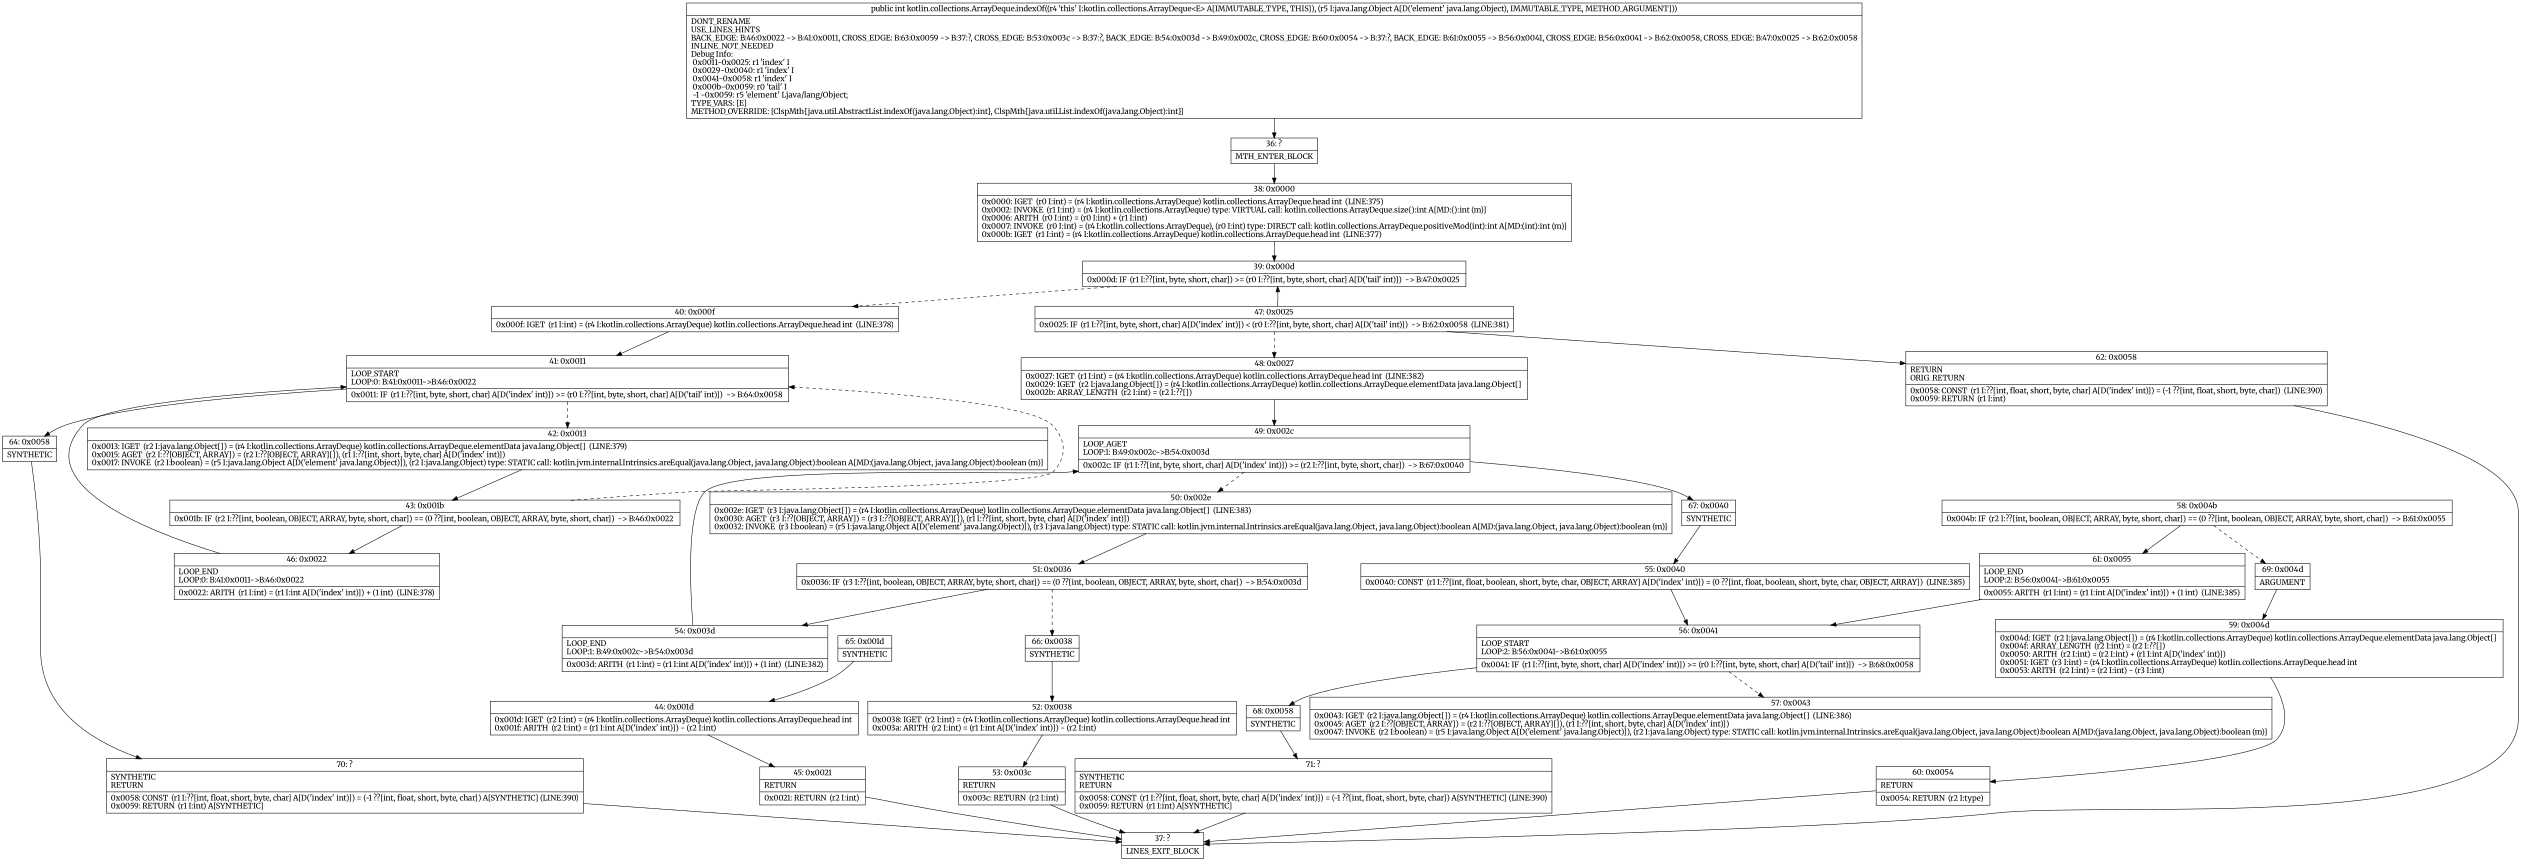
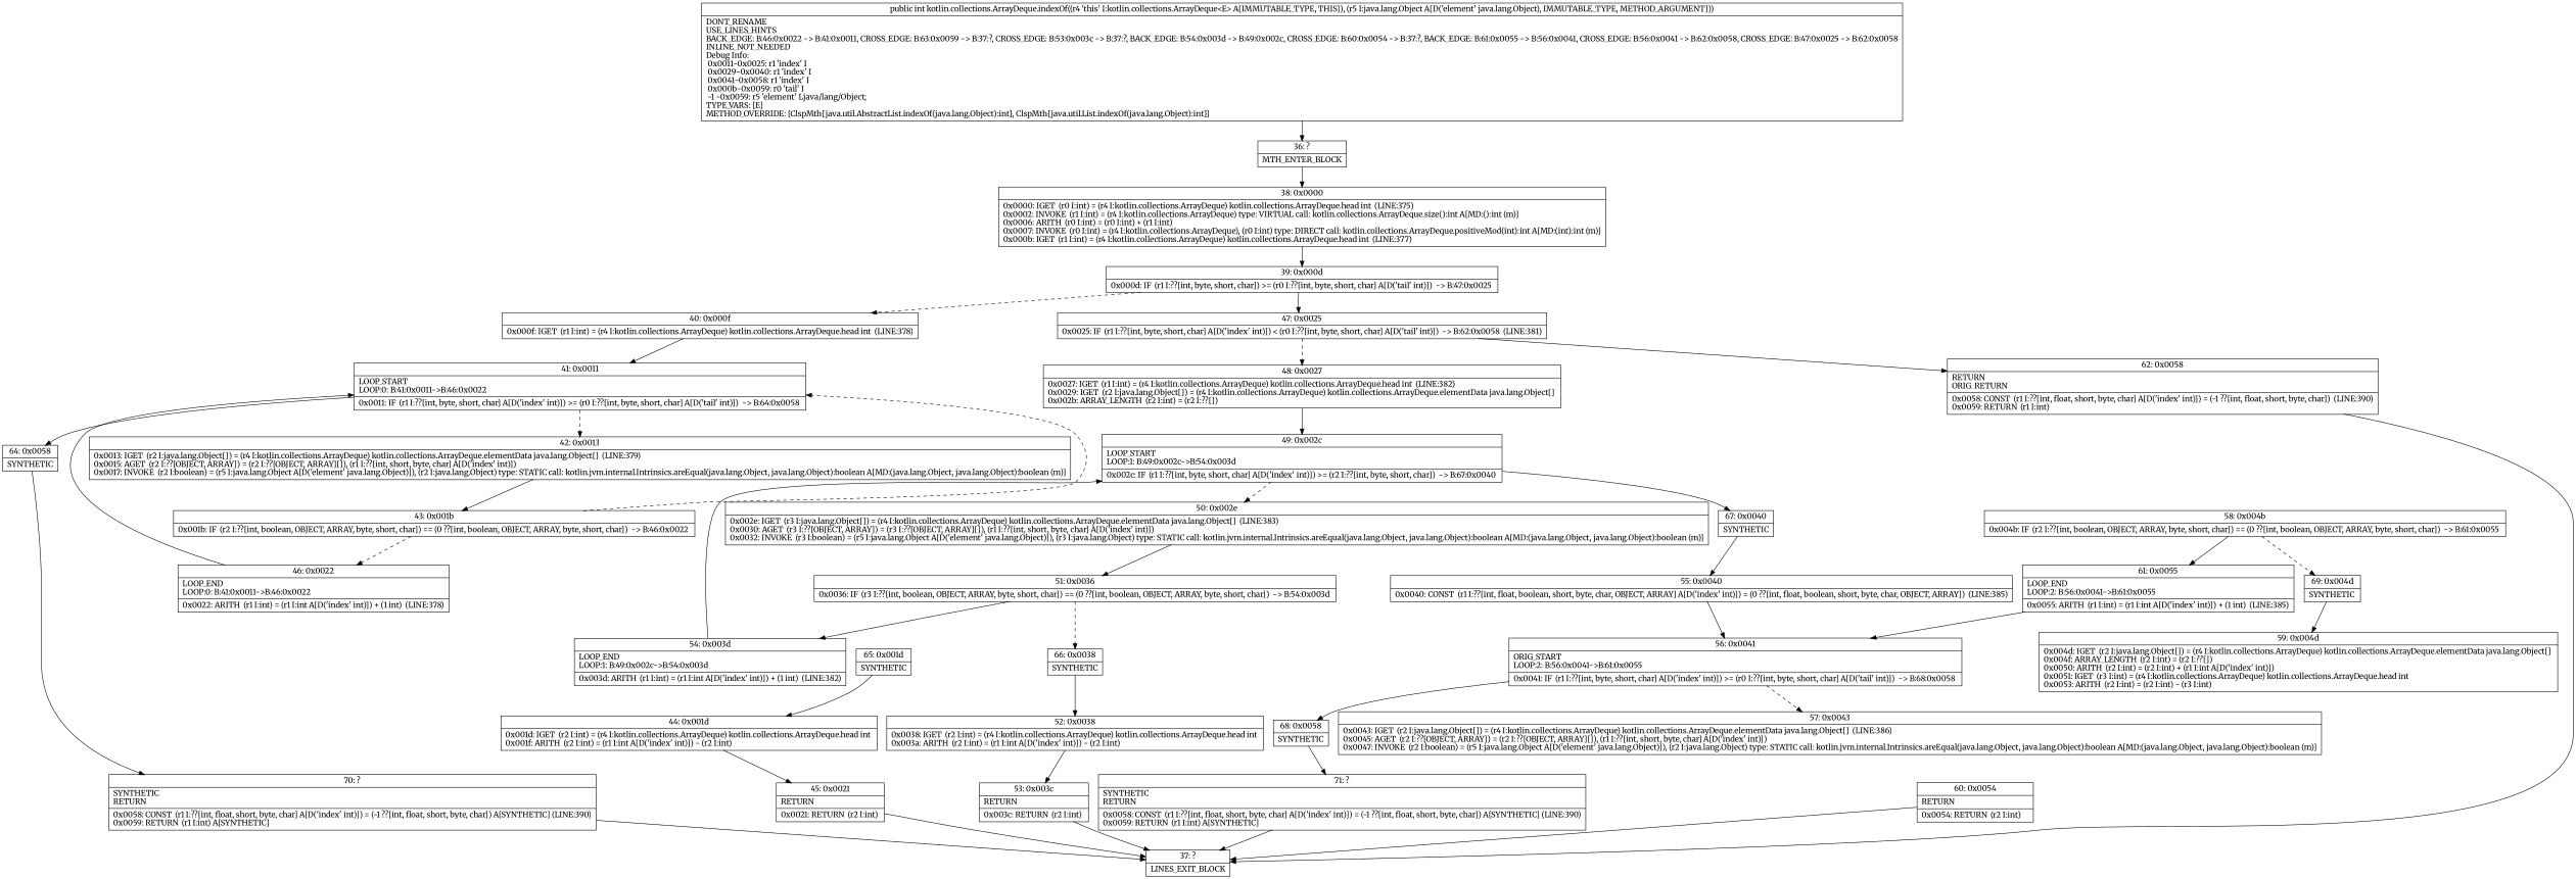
  digraph {
    fontname=Merriweather
    node [fontname=Merriweather shape=record]
    edge [fontname=Merriweather]
    n1 [label="{36\:\ ?|MTH_ENTER_BLOCK\l}"]
    n2 [label="{38\:\ 0x0000|0x0000: IGET  (r0 I:int) = (r4 I:kotlin.collections.ArrayDeque) kotlin.collections.ArrayDeque.head int  (LINE:375)\l0x0002: INVOKE  (r1 I:int) = (r4 I:kotlin.collections.ArrayDeque) type: VIRTUAL call: kotlin.collections.ArrayDeque.size():int A[MD:():int (m)]\l0x0006: ARITH  (r0 I:int) = (r0 I:int) + (r1 I:int) \l0x0007: INVOKE  (r0 I:int) = (r4 I:kotlin.collections.ArrayDeque), (r0 I:int) type: DIRECT call: kotlin.collections.ArrayDeque.positiveMod(int):int A[MD:(int):int (m)]\l0x000b: IGET  (r1 I:int) = (r4 I:kotlin.collections.ArrayDeque) kotlin.collections.ArrayDeque.head int  (LINE:377)\l}"]
    n3 [label="{39\:\ 0x000d|0x000d: IF  (r1 I:??[int, byte, short, char]) \>= (r0 I:??[int, byte, short, char] A[D('tail' int)])  \-\> B:47:0x0025 \l}"]
    n4 [label="{40\:\ 0x000f|0x000f: IGET  (r1 I:int) = (r4 I:kotlin.collections.ArrayDeque) kotlin.collections.ArrayDeque.head int  (LINE:378)\l}"]
    n5 [label="{47\:\ 0x0025|0x0025: IF  (r1 I:??[int, byte, short, char] A[D('index' int)]) \< (r0 I:??[int, byte, short, char] A[D('tail' int)])  \-\> B:62:0x0058  (LINE:381)\l}"]
    n6 [label="{41\:\ 0x0011|LOOP_START\lLOOP:0: B:41:0x0011\-\>B:46:0x0022\l|0x0011: IF  (r1 I:??[int, byte, short, char] A[D('index' int)]) \>= (r0 I:??[int, byte, short, char] A[D('tail' int)])  \-\> B:64:0x0058 \l}"]
    n7 [label="{48\:\ 0x0027|0x0027: IGET  (r1 I:int) = (r4 I:kotlin.collections.ArrayDeque) kotlin.collections.ArrayDeque.head int  (LINE:382)\l0x0029: IGET  (r2 I:java.lang.Object[]) = (r4 I:kotlin.collections.ArrayDeque) kotlin.collections.ArrayDeque.elementData java.lang.Object[] \l0x002b: ARRAY_LENGTH  (r2 I:int) = (r2 I:??[]) \l}"]
    n8 [label="{62\:\ 0x0058|RETURN\lORIG_RETURN\l|0x0058: CONST  (r1 I:??[int, float, short, byte, char] A[D('index' int)]) = (\-1 ??[int, float, short, byte, char])  (LINE:390)\l0x0059: RETURN  (r1 I:int) \l}"]
    n9 [label="{42\:\ 0x0013|0x0013: IGET  (r2 I:java.lang.Object[]) = (r4 I:kotlin.collections.ArrayDeque) kotlin.collections.ArrayDeque.elementData java.lang.Object[]  (LINE:379)\l0x0015: AGET  (r2 I:??[OBJECT, ARRAY]) = (r2 I:??[OBJECT, ARRAY][]), (r1 I:??[int, short, byte, char] A[D('index' int)]) \l0x0017: INVOKE  (r2 I:boolean) = (r5 I:java.lang.Object A[D('element' java.lang.Object)]), (r2 I:java.lang.Object) type: STATIC call: kotlin.jvm.internal.Intrinsics.areEqual(java.lang.Object, java.lang.Object):boolean A[MD:(java.lang.Object, java.lang.Object):boolean (m)]\l}"]
    n10 [label="{64\:\ 0x0058|SYNTHETIC\l}"]
    n11 [label="{43\:\ 0x001b|0x001b: IF  (r2 I:??[int, boolean, OBJECT, ARRAY, byte, short, char]) == (0 ??[int, boolean, OBJECT, ARRAY, byte, short, char])  \-\> B:46:0x0022 \l}"]
    n12 [label="{70\:\ ?|SYNTHETIC\lRETURN\l|0x0058: CONST  (r1 I:??[int, float, short, byte, char] A[D('index' int)]) = (\-1 ??[int, float, short, byte, char]) A[SYNTHETIC] (LINE:390)\l0x0059: RETURN  (r1 I:int) A[SYNTHETIC]\l}"]
    n13 [label="{46\:\ 0x0022|LOOP_END\lLOOP:0: B:41:0x0011\-\>B:46:0x0022\l|0x0022: ARITH  (r1 I:int) = (r1 I:int A[D('index' int)]) + (1 int)  (LINE:378)\l}"]
    n14 [label="{65\:\ 0x001d|SYNTHETIC\l}"]
    n15 [label="{44\:\ 0x001d|0x001d: IGET  (r2 I:int) = (r4 I:kotlin.collections.ArrayDeque) kotlin.collections.ArrayDeque.head int \l0x001f: ARITH  (r2 I:int) = (r1 I:int A[D('index' int)]) \- (r2 I:int) \l}"]
    n16 [label="{45\:\ 0x0021|RETURN\l|0x0021: RETURN  (r2 I:int) \l}"]
    n17 [label="{37\:\ ?|LINES_EXIT_BLOCK\l}"]
-   n18 [label="{49\:\ 0x002c|LOOP_AGET\lLOOP:1: B:49:0x002c\-\>B:54:0x003d\l|0x002c: IF  (r1 I:??[int, byte, short, char] A[D('index' int)]) \>= (r2 I:??[int, byte, short, char])  \-\> B:67:0x0040 \l}"]
+   n18 [label="{49\:\ 0x002c|LOOP_START\lLOOP:1: B:49:0x002c\-\>B:54:0x003d\l|0x002c: IF  (r1 I:??[int, byte, short, char] A[D('index' int)]) \>= (r2 I:??[int, byte, short, char])  \-\> B:67:0x0040 \l}"]
    n19 [label="{50\:\ 0x002e|0x002e: IGET  (r3 I:java.lang.Object[]) = (r4 I:kotlin.collections.ArrayDeque) kotlin.collections.ArrayDeque.elementData java.lang.Object[]  (LINE:383)\l0x0030: AGET  (r3 I:??[OBJECT, ARRAY]) = (r3 I:??[OBJECT, ARRAY][]), (r1 I:??[int, short, byte, char] A[D('index' int)]) \l0x0032: INVOKE  (r3 I:boolean) = (r5 I:java.lang.Object A[D('element' java.lang.Object)]), (r3 I:java.lang.Object) type: STATIC call: kotlin.jvm.internal.Intrinsics.areEqual(java.lang.Object, java.lang.Object):boolean A[MD:(java.lang.Object, java.lang.Object):boolean (m)]\l}"]
    n20 [label="{67\:\ 0x0040|SYNTHETIC\l}"]
    n21 [label="{51\:\ 0x0036|0x0036: IF  (r3 I:??[int, boolean, OBJECT, ARRAY, byte, short, char]) == (0 ??[int, boolean, OBJECT, ARRAY, byte, short, char])  \-\> B:54:0x003d \l}"]
    n22 [label="{55\:\ 0x0040|0x0040: CONST  (r1 I:??[int, float, boolean, short, byte, char, OBJECT, ARRAY] A[D('index' int)]) = (0 ??[int, float, boolean, short, byte, char, OBJECT, ARRAY])  (LINE:385)\l}"]
    n23 [label="{54\:\ 0x003d|LOOP_END\lLOOP:1: B:49:0x002c\-\>B:54:0x003d\l|0x003d: ARITH  (r1 I:int) = (r1 I:int A[D('index' int)]) + (1 int)  (LINE:382)\l}"]
    n24 [label="{66\:\ 0x0038|SYNTHETIC\l}"]
    n25 [label="{52\:\ 0x0038|0x0038: IGET  (r2 I:int) = (r4 I:kotlin.collections.ArrayDeque) kotlin.collections.ArrayDeque.head int \l0x003a: ARITH  (r2 I:int) = (r1 I:int A[D('index' int)]) \- (r2 I:int) \l}"]
    n26 [label="{53\:\ 0x003c|RETURN\l|0x003c: RETURN  (r2 I:int) \l}"]
-   n27 [label="{56\:\ 0x0041|LOOP_START\lLOOP:2: B:56:0x0041\-\>B:61:0x0055\l|0x0041: IF  (r1 I:??[int, byte, short, char] A[D('index' int)]) \>= (r0 I:??[int, byte, short, char] A[D('tail' int)])  \-\> B:68:0x0058 \l}"]
+   n27 [label="{56\:\ 0x0041|ORIG_START\lLOOP:2: B:56:0x0041\-\>B:61:0x0055\l|0x0041: IF  (r1 I:??[int, byte, short, char] A[D('index' int)]) \>= (r0 I:??[int, byte, short, char] A[D('tail' int)])  \-\> B:68:0x0058 \l}"]
    n28 [label="{57\:\ 0x0043|0x0043: IGET  (r2 I:java.lang.Object[]) = (r4 I:kotlin.collections.ArrayDeque) kotlin.collections.ArrayDeque.elementData java.lang.Object[]  (LINE:386)\l0x0045: AGET  (r2 I:??[OBJECT, ARRAY]) = (r2 I:??[OBJECT, ARRAY][]), (r1 I:??[int, short, byte, char] A[D('index' int)]) \l0x0047: INVOKE  (r2 I:boolean) = (r5 I:java.lang.Object A[D('element' java.lang.Object)]), (r2 I:java.lang.Object) type: STATIC call: kotlin.jvm.internal.Intrinsics.areEqual(java.lang.Object, java.lang.Object):boolean A[MD:(java.lang.Object, java.lang.Object):boolean (m)]\l}"]
    n29 [label="{68\:\ 0x0058|SYNTHETIC\l}"]
    n30 [label="{71\:\ ?|SYNTHETIC\lRETURN\l|0x0058: CONST  (r1 I:??[int, float, short, byte, char] A[D('index' int)]) = (\-1 ??[int, float, short, byte, char]) A[SYNTHETIC] (LINE:390)\l0x0059: RETURN  (r1 I:int) A[SYNTHETIC]\l}"]
    n31 [label="{58\:\ 0x004b|0x004b: IF  (r2 I:??[int, boolean, OBJECT, ARRAY, byte, short, char]) == (0 ??[int, boolean, OBJECT, ARRAY, byte, short, char])  \-\> B:61:0x0055 \l}"]
    n32 [label="{61\:\ 0x0055|LOOP_END\lLOOP:2: B:56:0x0041\-\>B:61:0x0055\l|0x0055: ARITH  (r1 I:int) = (r1 I:int A[D('index' int)]) + (1 int)  (LINE:385)\l}"]
-   n33 [label="{69\:\ 0x004d|ARGUMENT\l}"]
+   n33 [label="{69\:\ 0x004d|SYNTHETIC\l}"]
    n34 [label="{59\:\ 0x004d|0x004d: IGET  (r2 I:java.lang.Object[]) = (r4 I:kotlin.collections.ArrayDeque) kotlin.collections.ArrayDeque.elementData java.lang.Object[] \l0x004f: ARRAY_LENGTH  (r2 I:int) = (r2 I:??[]) \l0x0050: ARITH  (r2 I:int) = (r2 I:int) + (r1 I:int A[D('index' int)]) \l0x0051: IGET  (r3 I:int) = (r4 I:kotlin.collections.ArrayDeque) kotlin.collections.ArrayDeque.head int \l0x0053: ARITH  (r2 I:int) = (r2 I:int) \- (r3 I:int) \l}"]
-   n35 [label="{60\:\ 0x0054|RETURN\l|0x0054: RETURN  (r2 I:type) \l}"]
+   n35 [label="{60\:\ 0x0054|RETURN\l|0x0054: RETURN  (r2 I:int) \l}"]
    n36 [label="{public int kotlin.collections.ArrayDeque.indexOf((r4 'this' I:kotlin.collections.ArrayDeque\<E\> A[IMMUTABLE_TYPE, THIS]), (r5 I:java.lang.Object A[D('element' java.lang.Object), IMMUTABLE_TYPE, METHOD_ARGUMENT]))  | DONT_RENAME\lUSE_LINES_HINTS\lBACK_EDGE: B:46:0x0022 \-\> B:41:0x0011, CROSS_EDGE: B:63:0x0059 \-\> B:37:?, CROSS_EDGE: B:53:0x003c \-\> B:37:?, BACK_EDGE: B:54:0x003d \-\> B:49:0x002c, CROSS_EDGE: B:60:0x0054 \-\> B:37:?, BACK_EDGE: B:61:0x0055 \-\> B:56:0x0041, CROSS_EDGE: B:56:0x0041 \-\> B:62:0x0058, CROSS_EDGE: B:47:0x0025 \-\> B:62:0x0058\lINLINE_NOT_NEEDED\lDebug Info:\l  0x0011\-0x0025: r1 'index' I\l  0x0029\-0x0040: r1 'index' I\l  0x0041\-0x0058: r1 'index' I\l  0x000b\-0x0059: r0 'tail' I\l  \-1 \-0x0059: r5 'element' Ljava\/lang\/Object;\lTYPE_VARS: [E]\lMETHOD_OVERRIDE: [ClspMth\{java.util.AbstractList.indexOf(java.lang.Object):int\}, ClspMth\{java.util.List.indexOf(java.lang.Object):int\}]\l}"]
    n1 -> n2
    n2 -> n3
    n3 -> n4 [style=dashed]
-   n5 -> n3
+   n3 -> n5
    n4 -> n6
    n5 -> n7 [style=dashed]
    n5 -> n8
    n6 -> n9 [style=dashed]
    n6 -> n10
    n7 -> n18
    n8 -> n17
    n9 -> n11
    n10 -> n12
    n11 -> n6 [style=dashed]
-   n11 -> n13
+   n11 -> n13 [style=dashed]
    n12 -> n17
    n13 -> n6
    n14 -> n15
    n15 -> n16
    n16 -> n17
    n18 -> n19 [style=dashed]
    n18 -> n20
    n19 -> n21
    n20 -> n22
    n21 -> n23
    n21 -> n24 [style=dashed]
    n22 -> n27
    n23 -> n18
    n24 -> n25
    n25 -> n26
    n26 -> n17
    n27 -> n28 [style=dashed]
    n27 -> n29
    n29 -> n30
    n30 -> n17
    n31 -> n32
    n31 -> n33 [style=dashed]
    n32 -> n27
    n33 -> n34
-   n34 -> n35
    n35 -> n17
    n36 -> n1
  }
